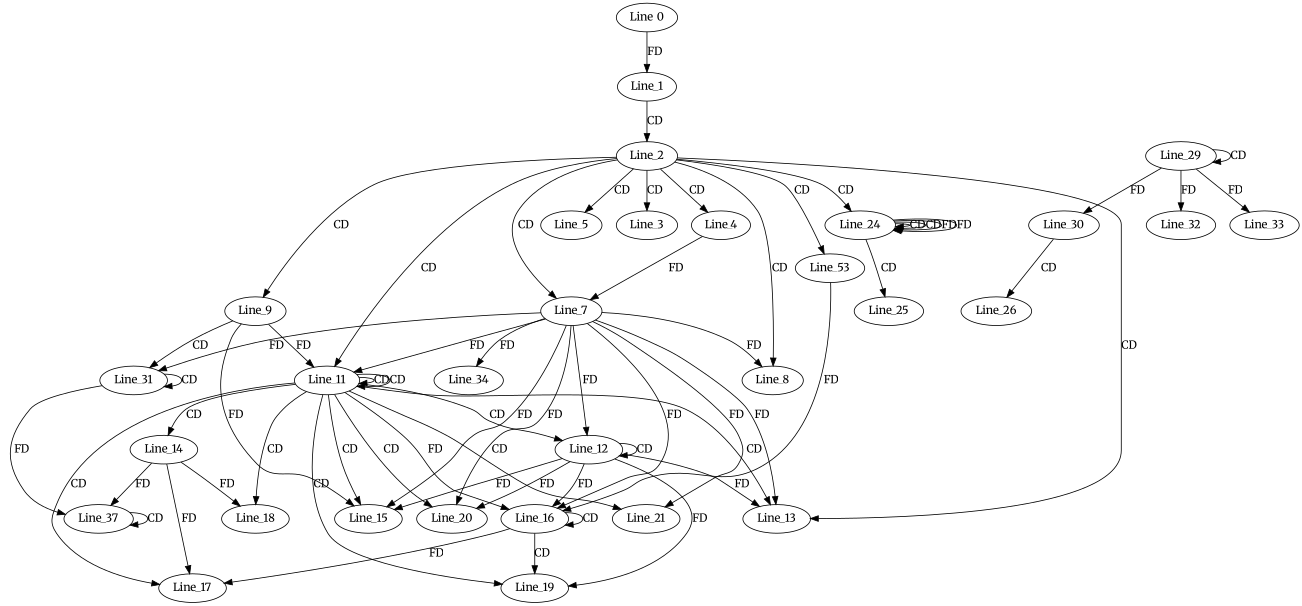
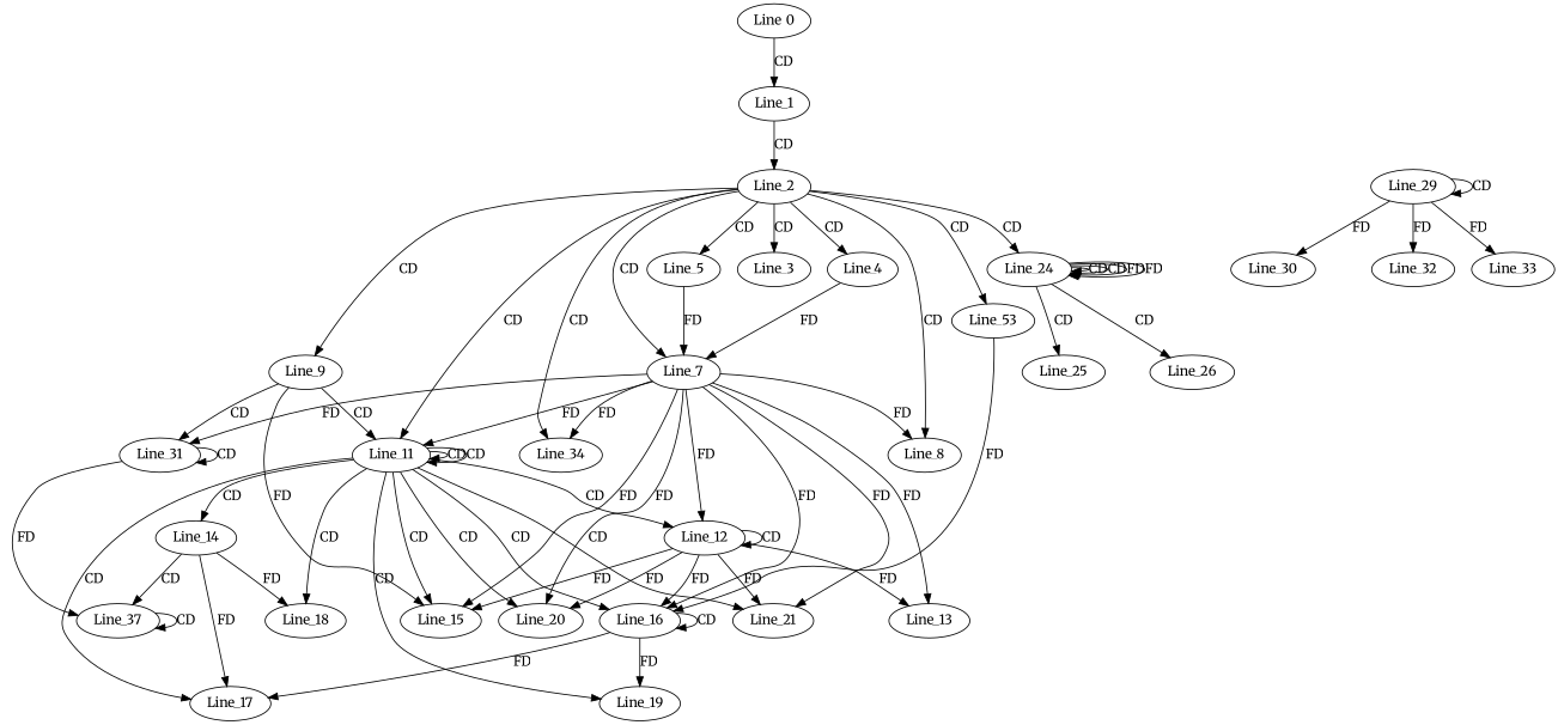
  digraph {
    fontname=Merriweather
    node [fontname=Merriweather]
    edge [fontname=Merriweather]
    Line_0
    Line_1
    Line_2
    Line_3
    Line_4
    Line_5
    Line_7
    Line_8
    Line_9
    Line_11
    Line_24
    Line_53
    n13 [label=Line_34]
    Line_12
    Line_13
    Line_15
    Line_16
    Line_20
    Line_21
    Line_31
    Line_14
    Line_17
    Line_18
    Line_19
    Line_25
    Line_26
    Line_37
    Line_29
    Line_30
    Line_32
    Line_33
-   Line_0 -> Line_1 [label=FD]
+   Line_0 -> Line_1 [label=CD]
    Line_1 -> Line_2 [label=CD]
    Line_2 -> Line_3 [label=CD]
    Line_2 -> Line_4 [label=CD]
    Line_2 -> Line_5 [label=CD]
    Line_2 -> Line_7 [label=CD]
    Line_2 -> Line_8 [label=CD]
    Line_2 -> Line_9 [label=CD]
    Line_2 -> Line_11 [label=CD]
    Line_2 -> Line_24 [label=CD]
    Line_2 -> Line_53 [label=CD]
-   Line_2 -> Line_13 [label=CD]
+   Line_2 -> n13 [label=CD]
    Line_4 -> Line_7 [label=FD]
+   Line_5 -> Line_7 [label=FD]
    Line_7 -> Line_8 [label=FD]
    Line_7 -> Line_11 [label=FD]
    Line_7 -> n13 [label=FD]
    Line_7 -> Line_12 [label=FD]
    Line_7 -> Line_13 [label=FD]
    Line_7 -> Line_15 [label=FD]
    Line_7 -> Line_16 [label=FD]
    Line_7 -> Line_20 [label=FD]
    Line_7 -> Line_21 [label=FD]
    Line_7 -> Line_31 [label=FD]
-   Line_9 -> Line_11 [label=FD]
+   Line_9 -> Line_11 [label=CD]
    Line_9 -> Line_15 [label=FD]
    Line_9 -> Line_31 [label=CD]
    Line_11 -> Line_11 [label=CD]
    Line_11 -> Line_11 [label=CD]
    Line_11 -> Line_12 [label=CD]
-   Line_11 -> Line_13 [label=CD]
    Line_11 -> Line_15 [label=CD]
-   Line_11 -> Line_16 [label=FD]
+   Line_11 -> Line_16 [label=CD]
    Line_11 -> Line_20 [label=CD]
    Line_11 -> Line_21 [label=CD]
    Line_11 -> Line_14 [label=CD]
    Line_11 -> Line_17 [label=CD]
    Line_11 -> Line_18 [label=CD]
    Line_11 -> Line_19 [label=CD]
    Line_24 -> Line_24 [label=CD]
    Line_24 -> Line_24 [label=CD]
    Line_24 -> Line_24 [label=FD]
    Line_24 -> Line_24 [label=FD]
    Line_24 -> Line_25 [label=CD]
-   Line_30 -> Line_26 [label=CD]
+   Line_24 -> Line_26 [label=CD]
    Line_53 -> Line_16 [label=FD]
    Line_12 -> Line_12 [label=CD]
    Line_12 -> Line_13 [label=FD]
    Line_12 -> Line_15 [label=FD]
    Line_12 -> Line_16 [label=FD]
    Line_12 -> Line_20 [label=FD]
-   Line_12 -> Line_19 [label=FD]
+   Line_12 -> Line_21 [label=FD]
    Line_16 -> Line_16 [label=CD]
    Line_16 -> Line_17 [label=FD]
-   Line_16 -> Line_19 [label=CD]
+   Line_16 -> Line_19 [label=FD]
    Line_31 -> Line_31 [label=CD]
    Line_31 -> Line_37 [label=FD]
    Line_14 -> Line_17 [label=FD]
    Line_14 -> Line_18 [label=FD]
-   Line_14 -> Line_37 [label=FD]
+   Line_14 -> Line_37 [label=CD]
    Line_37 -> Line_37 [label=CD]
    Line_29 -> Line_29 [label=CD]
    Line_29 -> Line_30 [label=FD]
    Line_29 -> Line_32 [label=FD]
    Line_29 -> Line_33 [label=FD]
  }
